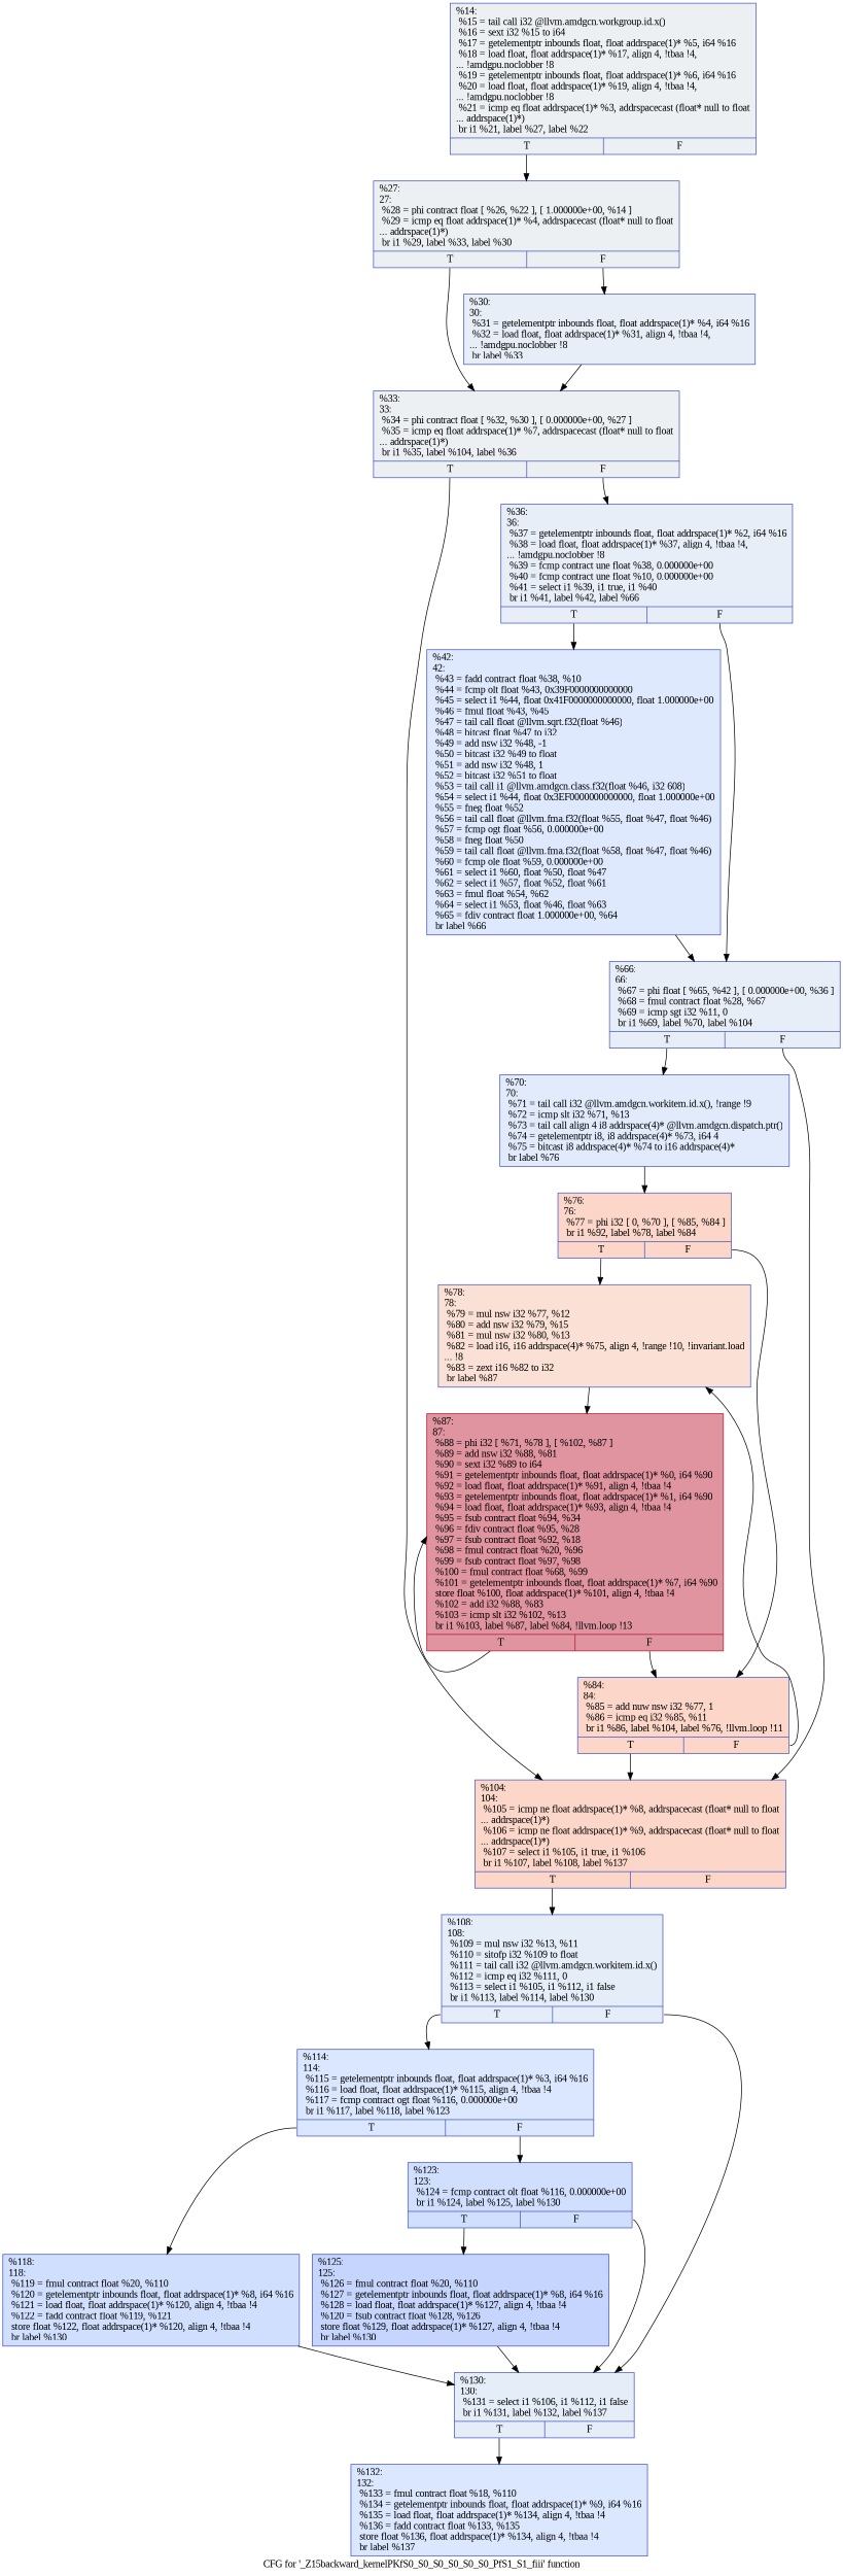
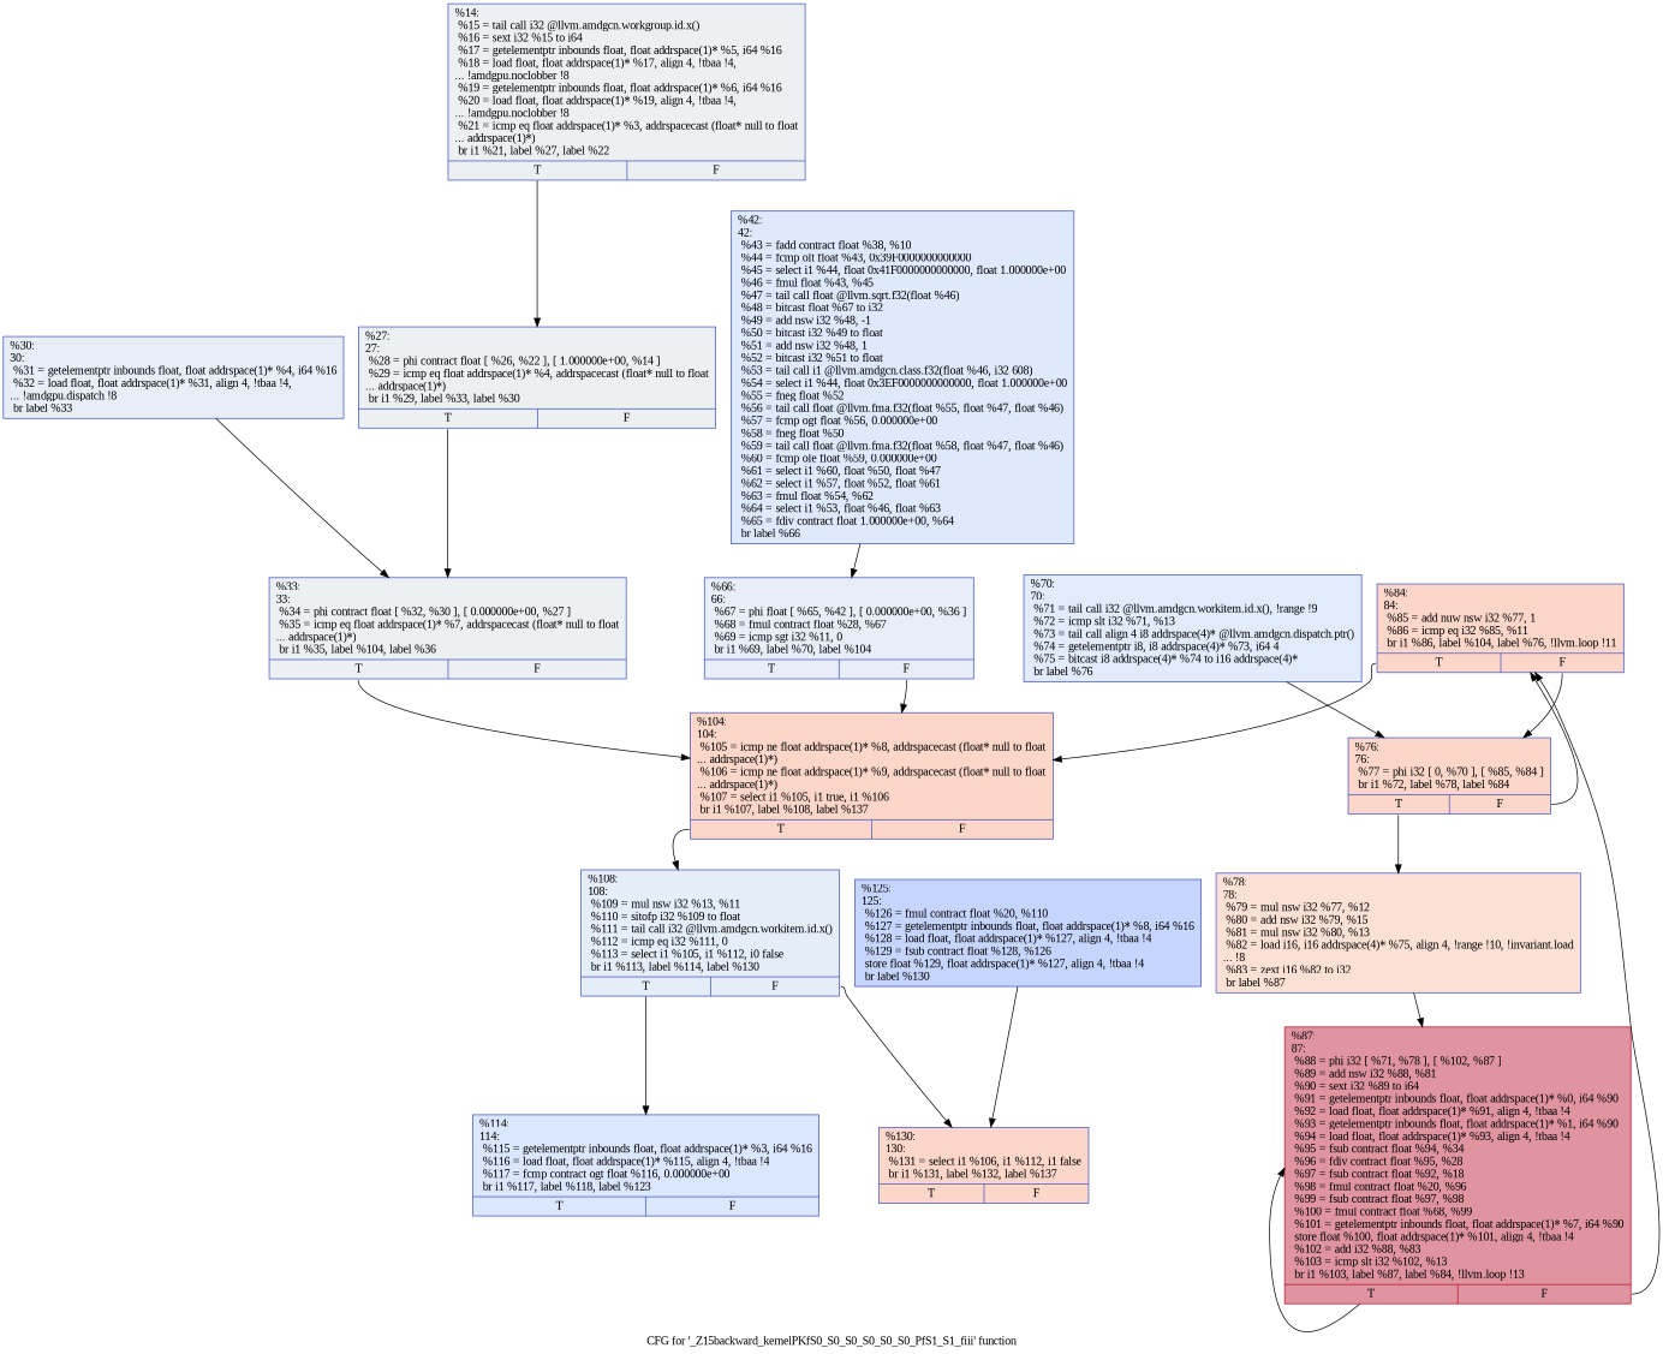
  digraph {
    fontname="Liberation Serif"
    label="CFG for '_Z15backward_kernelPKfS0_S0_S0_S0_S0_S0_PfS1_S1_fiii' function"
    node [color="#3d50c3ff" fillcolor="#d6dce470" fontname="Liberation Serif" shape=record style=filled]
    edge [fontname="Liberation Serif" tailport=s0]
    n1 [label="{%14:\l  %15 = tail call i32 @llvm.amdgcn.workgroup.id.x()\l  %16 = sext i32 %15 to i64\l  %17 = getelementptr inbounds float, float addrspace(1)* %5, i64 %16\l  %18 = load float, float addrspace(1)* %17, align 4, !tbaa !4,\l... !amdgpu.noclobber !8\l  %19 = getelementptr inbounds float, float addrspace(1)* %6, i64 %16\l  %20 = load float, float addrspace(1)* %19, align 4, !tbaa !4,\l... !amdgpu.noclobber !8\l  %21 = icmp eq float addrspace(1)* %3, addrspacecast (float* null to float\l... addrspace(1)*)\l  br i1 %21, label %27, label %22\l|{<s0>T|<s1>F}}"]
    n2 [label="{%27:\l27:                                               \l  %28 = phi contract float [ %26, %22 ], [ 1.000000e+00, %14 ]\l  %29 = icmp eq float addrspace(1)* %4, addrspacecast (float* null to float\l... addrspace(1)*)\l  br i1 %29, label %33, label %30\l|{<s0>T|<s1>F}}"]
    n3 [label="{%33:\l33:                                               \l  %34 = phi contract float [ %32, %30 ], [ 0.000000e+00, %27 ]\l  %35 = icmp eq float addrspace(1)* %7, addrspacecast (float* null to float\l... addrspace(1)*)\l  br i1 %35, label %104, label %36\l|{<s0>T|<s1>F}}"]
-   n4 [fillcolor="#cbd8ee70" label="{%30:\l30:                                               \l  %31 = getelementptr inbounds float, float addrspace(1)* %4, i64 %16\l  %32 = load float, float addrspace(1)* %31, align 4, !tbaa !4,\l... !amdgpu.noclobber !8\l  br label %33\l}"]
+   n4 [fillcolor="#cbd8ee70" label="{%30:\l30:                                               \l  %31 = getelementptr inbounds float, float addrspace(1)* %4, i64 %16\l  %32 = load float, float addrspace(1)* %31, align 4, !tbaa !4,\l... !amdgpu.dispatch !8\l  br label %33\l}"]
    n5 [fillcolor="#f6a38570" label="{%104:\l104:                                              \l  %105 = icmp ne float addrspace(1)* %8, addrspacecast (float* null to float\l... addrspace(1)*)\l  %106 = icmp ne float addrspace(1)* %9, addrspacecast (float* null to float\l... addrspace(1)*)\l  %107 = select i1 %105, i1 true, i1 %106\l  br i1 %107, label %108, label %137\l|{<s0>T|<s1>F}}"]
-   n6 [fillcolor="#cbd8ee70" label="{%36:\l36:                                               \l  %37 = getelementptr inbounds float, float addrspace(1)* %2, i64 %16\l  %38 = load float, float addrspace(1)* %37, align 4, !tbaa !4,\l... !amdgpu.noclobber !8\l  %39 = fcmp contract une float %38, 0.000000e+00\l  %40 = fcmp contract une float %10, 0.000000e+00\l  %41 = select i1 %39, i1 true, i1 %40\l  br i1 %41, label %42, label %66\l|{<s0>T|<s1>F}}"]
-   n7 [fillcolor="#c5d6f270" label="{%108:\l108:                                              \l  %109 = mul nsw i32 %13, %11\l  %110 = sitofp i32 %109 to float\l  %111 = tail call i32 @llvm.amdgcn.workitem.id.x()\l  %112 = icmp eq i32 %111, 0\l  %113 = select i1 %105, i1 %112, i1 false\l  br i1 %113, label %114, label %130\l|{<s0>T|<s1>F}}"]
-   n8 [fillcolor="#b5cdfa70" label="{%42:\l42:                                               \l  %43 = fadd contract float %38, %10\l  %44 = fcmp olt float %43, 0x39F0000000000000\l  %45 = select i1 %44, float 0x41F0000000000000, float 1.000000e+00\l  %46 = fmul float %43, %45\l  %47 = tail call float @llvm.sqrt.f32(float %46)\l  %48 = bitcast float %47 to i32\l  %49 = add nsw i32 %48, -1\l  %50 = bitcast i32 %49 to float\l  %51 = add nsw i32 %48, 1\l  %52 = bitcast i32 %51 to float\l  %53 = tail call i1 @llvm.amdgcn.class.f32(float %46, i32 608)\l  %54 = select i1 %44, float 0x3EF0000000000000, float 1.000000e+00\l  %55 = fneg float %52\l  %56 = tail call float @llvm.fma.f32(float %55, float %47, float %46)\l  %57 = fcmp ogt float %56, 0.000000e+00\l  %58 = fneg float %50\l  %59 = tail call float @llvm.fma.f32(float %58, float %47, float %46)\l  %60 = fcmp ole float %59, 0.000000e+00\l  %61 = select i1 %60, float %50, float %47\l  %62 = select i1 %57, float %52, float %61\l  %63 = fmul float %54, %62\l  %64 = select i1 %53, float %46, float %63\l  %65 = fdiv contract float 1.000000e+00, %64\l  br label %66\l}"]
+   n7 [fillcolor="#c5d6f270" label="{%108:\l108:                                              \l  %109 = mul nsw i32 %13, %11\l  %110 = sitofp i32 %109 to float\l  %111 = tail call i32 @llvm.amdgcn.workitem.id.x()\l  %112 = icmp eq i32 %111, 0\l  %113 = select i1 %105, i1 %112, i0 false\l  br i1 %113, label %114, label %130\l|{<s0>T|<s1>F}}"]
+   n8 [fillcolor="#b5cdfa70" label="{%42:\l42:                                               \l  %43 = fadd contract float %38, %10\l  %44 = fcmp olt float %43, 0x39F0000000000000\l  %45 = select i1 %44, float 0x41F0000000000000, float 1.000000e+00\l  %46 = fmul float %43, %45\l  %47 = tail call float @llvm.sqrt.f32(float %46)\l  %48 = bitcast float %67 to i32\l  %49 = add nsw i32 %48, -1\l  %50 = bitcast i32 %49 to float\l  %51 = add nsw i32 %48, 1\l  %52 = bitcast i32 %51 to float\l  %53 = tail call i1 @llvm.amdgcn.class.f32(float %46, i32 608)\l  %54 = select i1 %44, float 0x3EF0000000000000, float 1.000000e+00\l  %55 = fneg float %52\l  %56 = tail call float @llvm.fma.f32(float %55, float %47, float %46)\l  %57 = fcmp ogt float %56, 0.000000e+00\l  %58 = fneg float %50\l  %59 = tail call float @llvm.fma.f32(float %58, float %47, float %46)\l  %60 = fcmp ole float %59, 0.000000e+00\l  %61 = select i1 %60, float %50, float %47\l  %62 = select i1 %57, float %52, float %61\l  %63 = fmul float %54, %62\l  %64 = select i1 %53, float %46, float %63\l  %65 = fdiv contract float 1.000000e+00, %64\l  br label %66\l}"]
    n9 [fillcolor="#cbd8ee70" label="{%66:\l66:                                               \l  %67 = phi float [ %65, %42 ], [ 0.000000e+00, %36 ]\l  %68 = fmul contract float %28, %67\l  %69 = icmp sgt i32 %11, 0\l  br i1 %69, label %70, label %104\l|{<s0>T|<s1>F}}"]
    n10 [fillcolor="#aec9fc70" label="{%114:\l114:                                              \l  %115 = getelementptr inbounds float, float addrspace(1)* %3, i64 %16\l  %116 = load float, float addrspace(1)* %115, align 4, !tbaa !4\l  %117 = fcmp contract ogt float %116, 0.000000e+00\l  br i1 %117, label %118, label %123\l|{<s0>T|<s1>F}}"]
-   n11 [fillcolor="#c5d6f270" label="{%130:\l130:                                              \l  %131 = select i1 %106, i1 %112, i1 false\l  br i1 %131, label %132, label %137\l|{<s0>T|<s1>F}}"]
+   n11 [fillcolor="#f6a38570" label="{%130:\l130:                                              \l  %131 = select i1 %106, i1 %112, i1 false\l  br i1 %131, label %132, label %137\l|{<s0>T|<s1>F}}"]
    n12 [fillcolor="#bbd1f870" label="{%70:\l70:                                               \l  %71 = tail call i32 @llvm.amdgcn.workitem.id.x(), !range !9\l  %72 = icmp slt i32 %71, %13\l  %73 = tail call align 4 i8 addrspace(4)* @llvm.amdgcn.dispatch.ptr()\l  %74 = getelementptr i8, i8 addrspace(4)* %73, i64 4\l  %75 = bitcast i8 addrspace(4)* %74 to i16 addrspace(4)*\l  br label %76\l}"]
-   n13 [fillcolor="#f6a38570" label="{%76:\l76:                                               \l  %77 = phi i32 [ 0, %70 ], [ %85, %84 ]\l  br i1 %92, label %78, label %84\l|{<s0>T|<s1>F}}"]
+   n13 [fillcolor="#f6a38570" label="{%76:\l76:                                               \l  %77 = phi i32 [ 0, %70 ], [ %85, %84 ]\l  br i1 %72, label %78, label %84\l|{<s0>T|<s1>F}}"]
    n14 [fillcolor="#f7bca170" label="{%78:\l78:                                               \l  %79 = mul nsw i32 %77, %12\l  %80 = add nsw i32 %79, %15\l  %81 = mul nsw i32 %80, %13\l  %82 = load i16, i16 addrspace(4)* %75, align 4, !range !10, !invariant.load\l... !8\l  %83 = zext i16 %82 to i32\l  br label %87\l}"]
    n15 [fillcolor="#f6a38570" label="{%84:\l84:                                               \l  %85 = add nuw nsw i32 %77, 1\l  %86 = icmp eq i32 %85, %11\l  br i1 %86, label %104, label %76, !llvm.loop !11\l|{<s0>T|<s1>F}}"]
    n16 [color="#b70d28ff" fillcolor="#b70d2870" label="{%87:\l87:                                               \l  %88 = phi i32 [ %71, %78 ], [ %102, %87 ]\l  %89 = add nsw i32 %88, %81\l  %90 = sext i32 %89 to i64\l  %91 = getelementptr inbounds float, float addrspace(1)* %0, i64 %90\l  %92 = load float, float addrspace(1)* %91, align 4, !tbaa !4\l  %93 = getelementptr inbounds float, float addrspace(1)* %1, i64 %90\l  %94 = load float, float addrspace(1)* %93, align 4, !tbaa !4\l  %95 = fsub contract float %94, %34\l  %96 = fdiv contract float %95, %28\l  %97 = fsub contract float %92, %18\l  %98 = fmul contract float %20, %96\l  %99 = fsub contract float %97, %98\l  %100 = fmul contract float %68, %99\l  %101 = getelementptr inbounds float, float addrspace(1)* %7, i64 %90\l  store float %100, float addrspace(1)* %101, align 4, !tbaa !4\l  %102 = add i32 %88, %83\l  %103 = icmp slt i32 %102, %13\l  br i1 %103, label %87, label %84, !llvm.loop !13\l|{<s0>T|<s1>F}}"]
-   n17 [fillcolor="#96b7ff70" label="{%118:\l118:                                              \l  %119 = fmul contract float %20, %110\l  %120 = getelementptr inbounds float, float addrspace(1)* %8, i64 %16\l  %121 = load float, float addrspace(1)* %120, align 4, !tbaa !4\l  %122 = fadd contract float %119, %121\l  store float %122, float addrspace(1)* %120, align 4, !tbaa !4\l  br label %130\l}"]
-   n18 [fillcolor="#96b7ff70" label="{%123:\l123:                                              \l  %124 = fcmp contract olt float %116, 0.000000e+00\l  br i1 %124, label %125, label %130\l|{<s0>T|<s1>F}}"]
-   n19 [fillcolor="#aec9fc70" label="{%132:\l132:                                              \l  %133 = fmul contract float %18, %110\l  %134 = getelementptr inbounds float, float addrspace(1)* %9, i64 %16\l  %135 = load float, float addrspace(1)* %134, align 4, !tbaa !4\l  %136 = fadd contract float %133, %135\l  store float %136, float addrspace(1)* %134, align 4, !tbaa !4\l  br label %137\l}"]
-   n20 [fillcolor="#7ea1fa70" label="{%125:\l125:                                              \l  %126 = fmul contract float %20, %110\l  %127 = getelementptr inbounds float, float addrspace(1)* %8, i64 %16\l  %128 = load float, float addrspace(1)* %127, align 4, !tbaa !4\l  %120 = fsub contract float %128, %126\l  store float %129, float addrspace(1)* %127, align 4, !tbaa !4\l  br label %130\l}"]
+   n20 [fillcolor="#7ea1fa70" label="{%125:\l125:                                              \l  %126 = fmul contract float %20, %110\l  %127 = getelementptr inbounds float, float addrspace(1)* %8, i64 %16\l  %128 = load float, float addrspace(1)* %127, align 4, !tbaa !4\l  %129 = fsub contract float %128, %126\l  store float %129, float addrspace(1)* %127, align 4, !tbaa !4\l  br label %130\l}"]
    n1 -> n2
    n2 -> n3
-   n2 -> n4 [tailport=s1]
    n3 -> n5
-   n3 -> n6 [tailport=s1]
    n4 -> n3
    n5 -> n7
-   n6 -> n8
-   n6 -> n9 [tailport=s1]
    n7 -> n10
    n7 -> n11 [tailport=s1]
    n8 -> n9
    n9 -> n5 [tailport=s1]
-   n9 -> n12
-   n10 -> n17
-   n10 -> n18 [tailport=s1]
-   n11 -> n19
    n12 -> n13
    n13 -> n14
    n13 -> n15 [tailport=s1]
    n14 -> n16
    n15 -> n5
-   n15 -> n14 [tailport=s1]
+   n15 -> n13 [tailport=s1]
    n16 -> n15 [tailport=s1]
    n16 -> n16
-   n17 -> n11
-   n18 -> n11 [tailport=s1]
-   n18 -> n20
    n20 -> n11
  }
